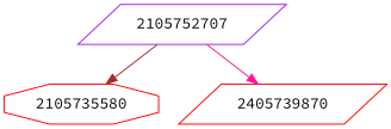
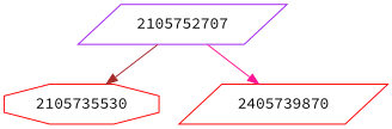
  strict digraph {
    fontname="Source Code Pro"
    node [color=red fontname="Source Code Pro" shape=parallelogram]
    edge [fontname="Source Code Pro"]
    2105752707 [color=purple]
-   2105735580 [shape=octagon]
+   2105735580 [shape=octagon label=2105735530]
    n3 [label=2405739870]
    2105752707 -> 2105735580 [color=brown]
    2105752707 -> n3 [color=deeppink]
  }
